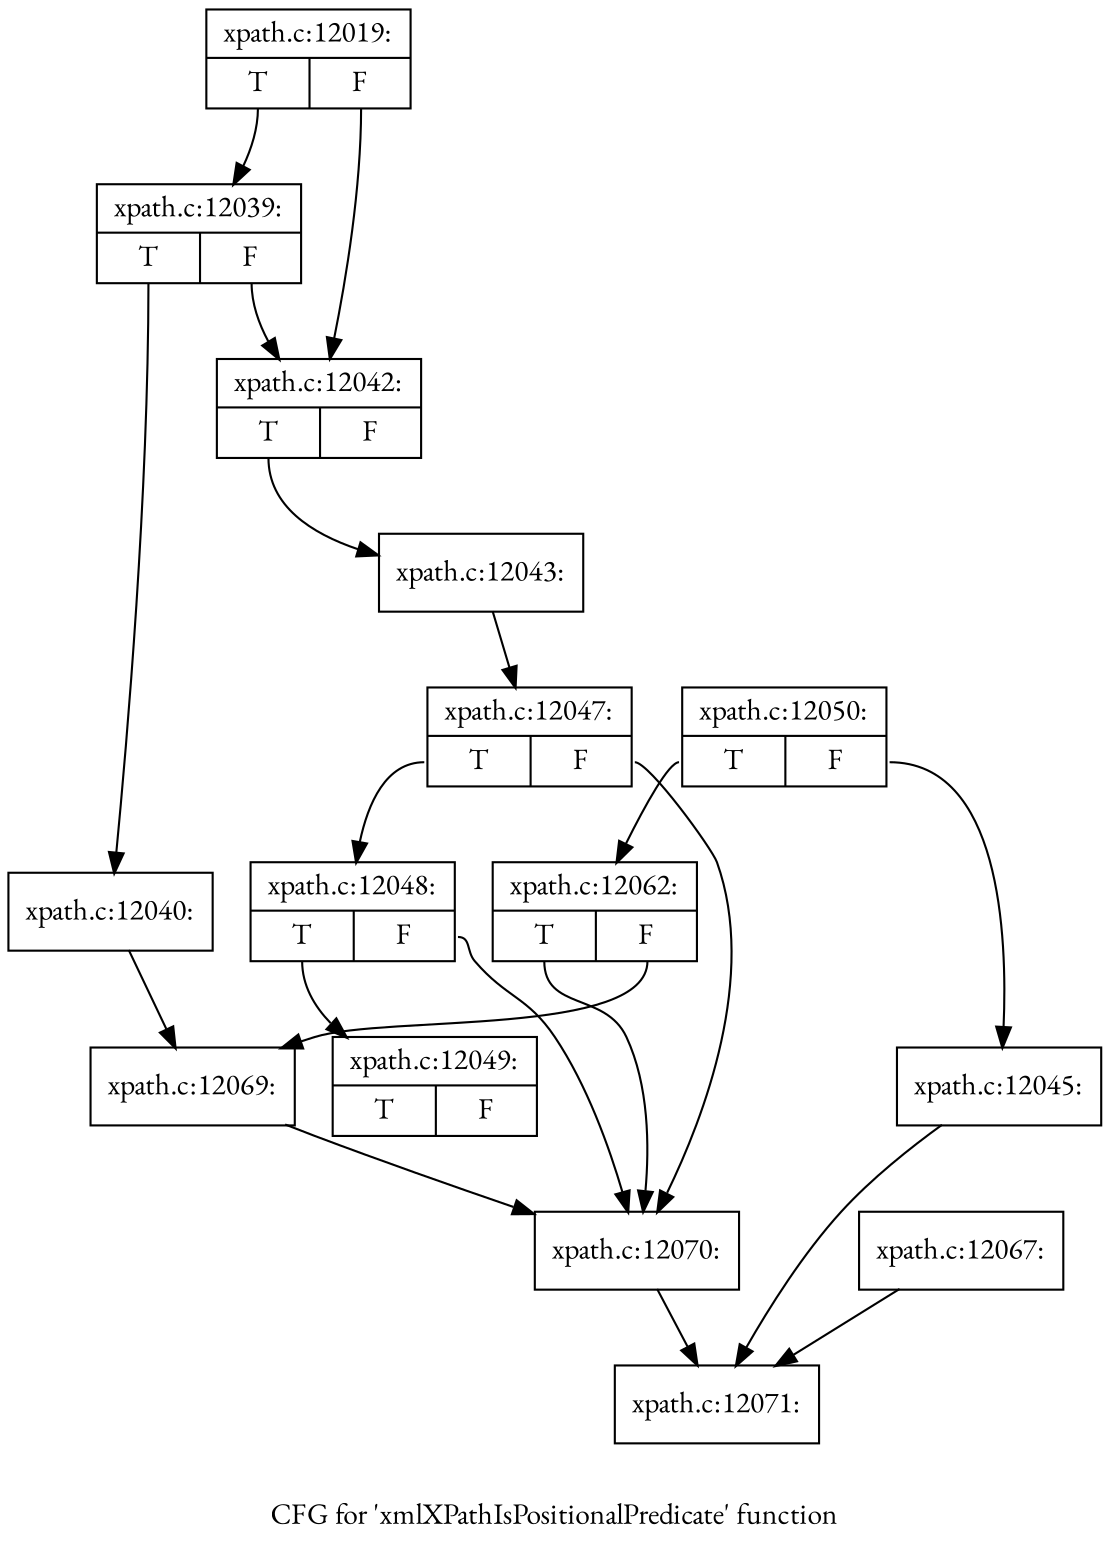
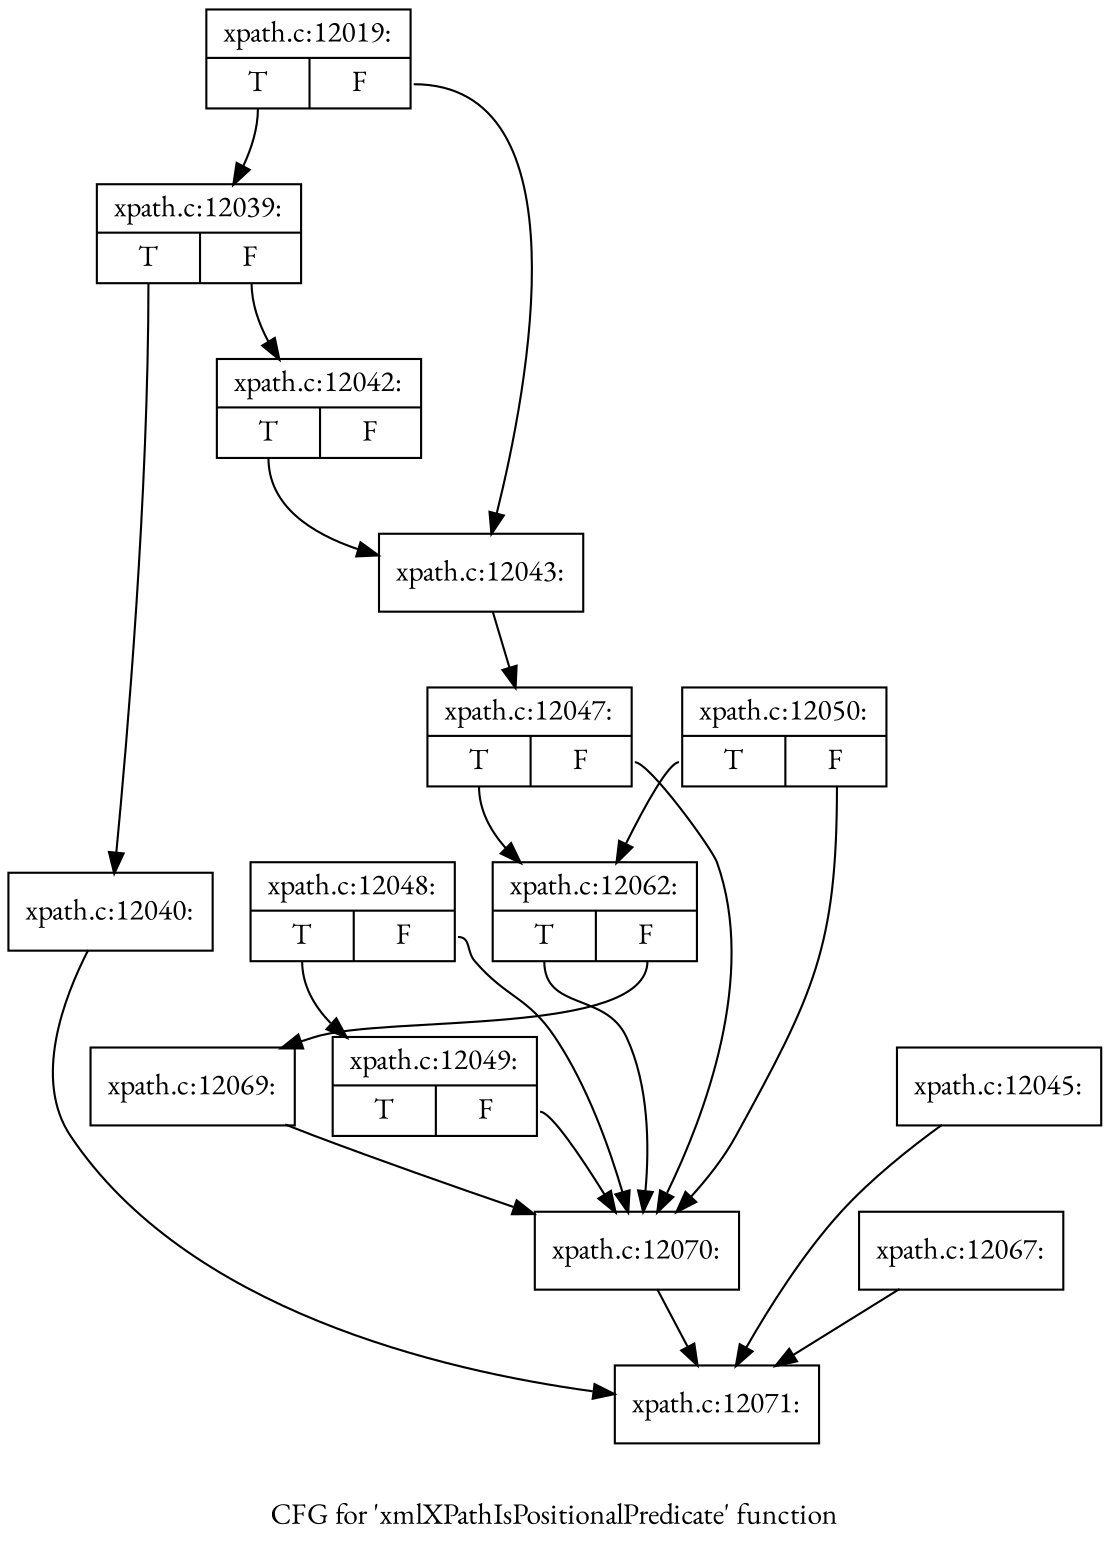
  digraph {
    fontname="EB Garamond"
    label="CFG for 'xmlXPathIsPositionalPredicate' function"
    node [fontname="EB Garamond" shape=record]
    edge [fontname="EB Garamond" tailport=s0]
    n1 [label="{xpath.c:12019:|{<s0>T|<s1>F}}"]
    n2 [label="{xpath.c:12039:|{<s0>T|<s1>F}}"]
    n3 [label="{xpath.c:12042:|{<s0>T|<s1>F}}"]
    n4 [label="{xpath.c:12040:}"]
    n5 [label="{xpath.c:12043:}"]
    n6 [label="{xpath.c:12071:}"]
    n7 [label="{xpath.c:12047:|{<s0>T|<s1>F}}"]
    n8 [label="{xpath.c:12045:}"]
    n9 [label="{xpath.c:12048:|{<s0>T|<s1>F}}"]
    n10 [label="{xpath.c:12070:}"]
    n11 [label="{xpath.c:12049:|{<s0>T|<s1>F}}"]
    n12 [label="{xpath.c:12050:|{<s0>T|<s1>F}}"]
    n13 [label="{xpath.c:12062:|{<s0>T|<s1>F}}"]
    n14 [label="{xpath.c:12069:}"]
    n15 [label="{xpath.c:12067:}"]
    n1 -> n2
-   n1 -> n3 [tailport=s1]
+   n1 -> n5 [tailport=s1]
    n2 -> n3 [tailport=s1]
    n2 -> n4
    n3 -> n5
-   n4 -> n14
+   n4 -> n6
    n5 -> n7
-   n7 -> n9
+   n7 -> n13
    n7 -> n10 [tailport=s1]
    n8 -> n6
    n9 -> n10 [tailport=s1]
    n9 -> n11
    n10 -> n6
-   n12 -> n8 [tailport=s1]
+   n11 -> n10 [tailport=s1]
+   n12 -> n10 [tailport=s1]
    n12 -> n13
    n13 -> n10
    n13 -> n14 [tailport=s1]
    n14 -> n10
    n15 -> n6
  }
